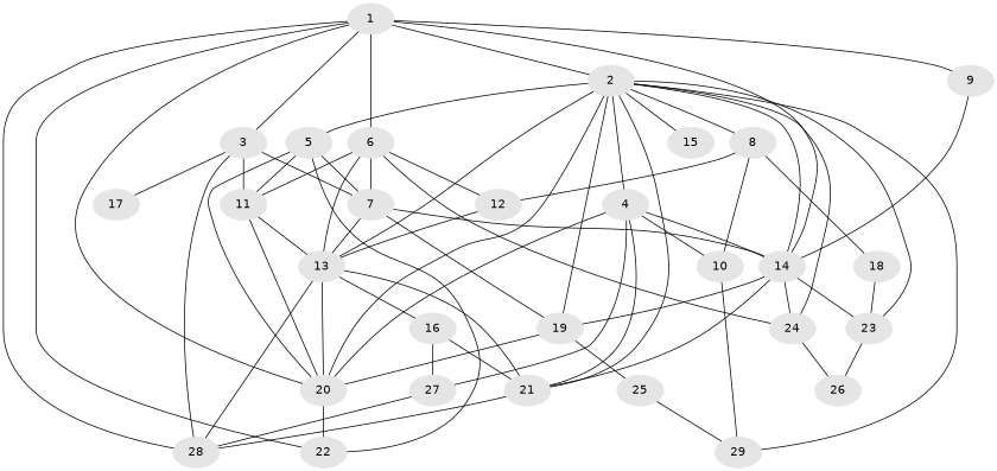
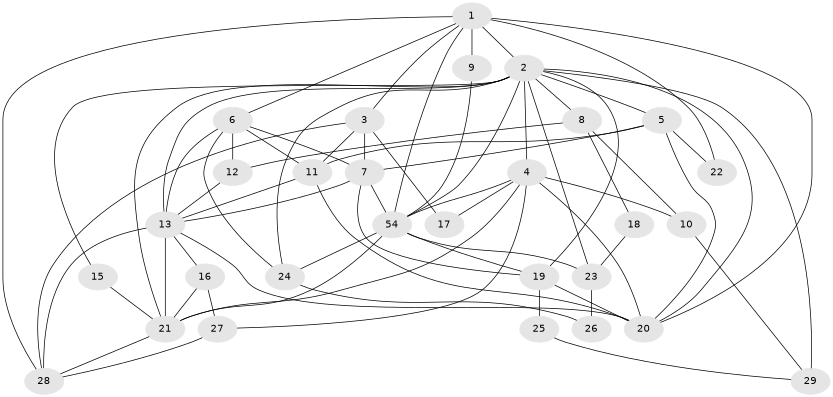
  graph {
    fontname="DejaVu Sans"
    node [color=gray90 fontname="DejaVu Sans" style=filled]
    edge [fontname="DejaVu Sans" weight=1.0]
    1
    2
    3
    6
    9
-   14
+   14 [label=54]
    20
    22
    28
    4
    5
    8
    13
    15
    19
    21
    23
    24
    29
    7
    11
    17
    12
    10
    27
    18
    16
    25
    26
    1 -- 2 [weight=2.0]
    1 -- 3
    1 -- 6
    1 -- 9 [weight=2.0]
    1 -- 14
    1 -- 20
    1 -- 22
    1 -- 28 [weight=2.0]
    2 -- 14
    2 -- 20
    2 -- 4 [weight=2.0]
    2 -- 5 [weight=2.0]
    2 -- 8
    2 -- 13
    2 -- 15
    2 -- 19
    2 -- 21
    2 -- 23
    2 -- 24
    2 -- 29
    3 -- 28
    3 -- 7
    3 -- 11
    3 -- 17
    6 -- 13
    6 -- 24
    6 -- 7
    6 -- 11
    6 -- 12
    9 -- 14
    14 -- 19
    14 -- 21
    14 -- 23
    14 -- 24
-   20 -- 22
    4 -- 14
    4 -- 20
    4 -- 21
+   4 -- 17
    4 -- 10
    4 -- 27
    5 -- 20
    5 -- 22
    5 -- 7 [weight=2.0]
    5 -- 11
    8 -- 12
    8 -- 10
    8 -- 18
    13 -- 20
    13 -- 28
    13 -- 21 [weight=3.0]
    13 -- 16
+   15 -- 21 [weight=2.0]
    19 -- 20
    19 -- 25
    21 -- 28
    23 -- 26
    24 -- 26
    7 -- 14
    7 -- 13
    7 -- 19
    11 -- 20
    11 -- 13
    12 -- 13 [weight=2.0]
    10 -- 29
    27 -- 28
    18 -- 23
    16 -- 21
    16 -- 27
    25 -- 29
  }
